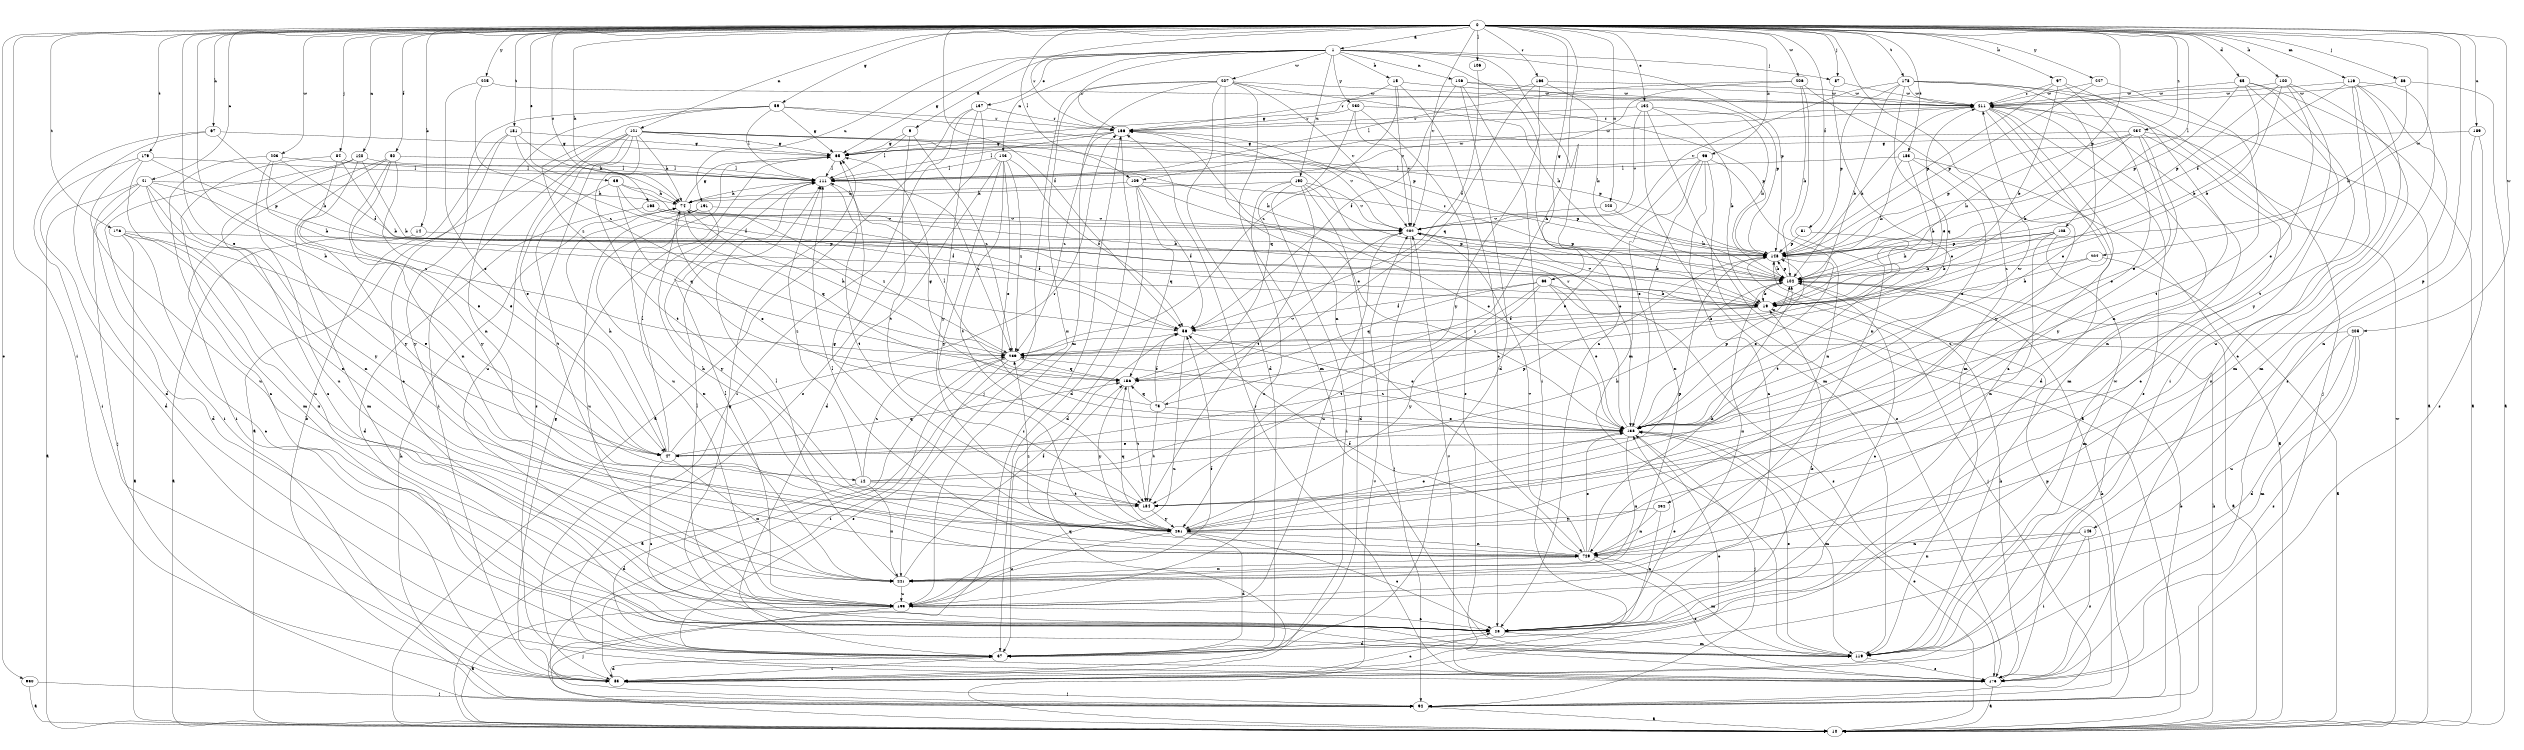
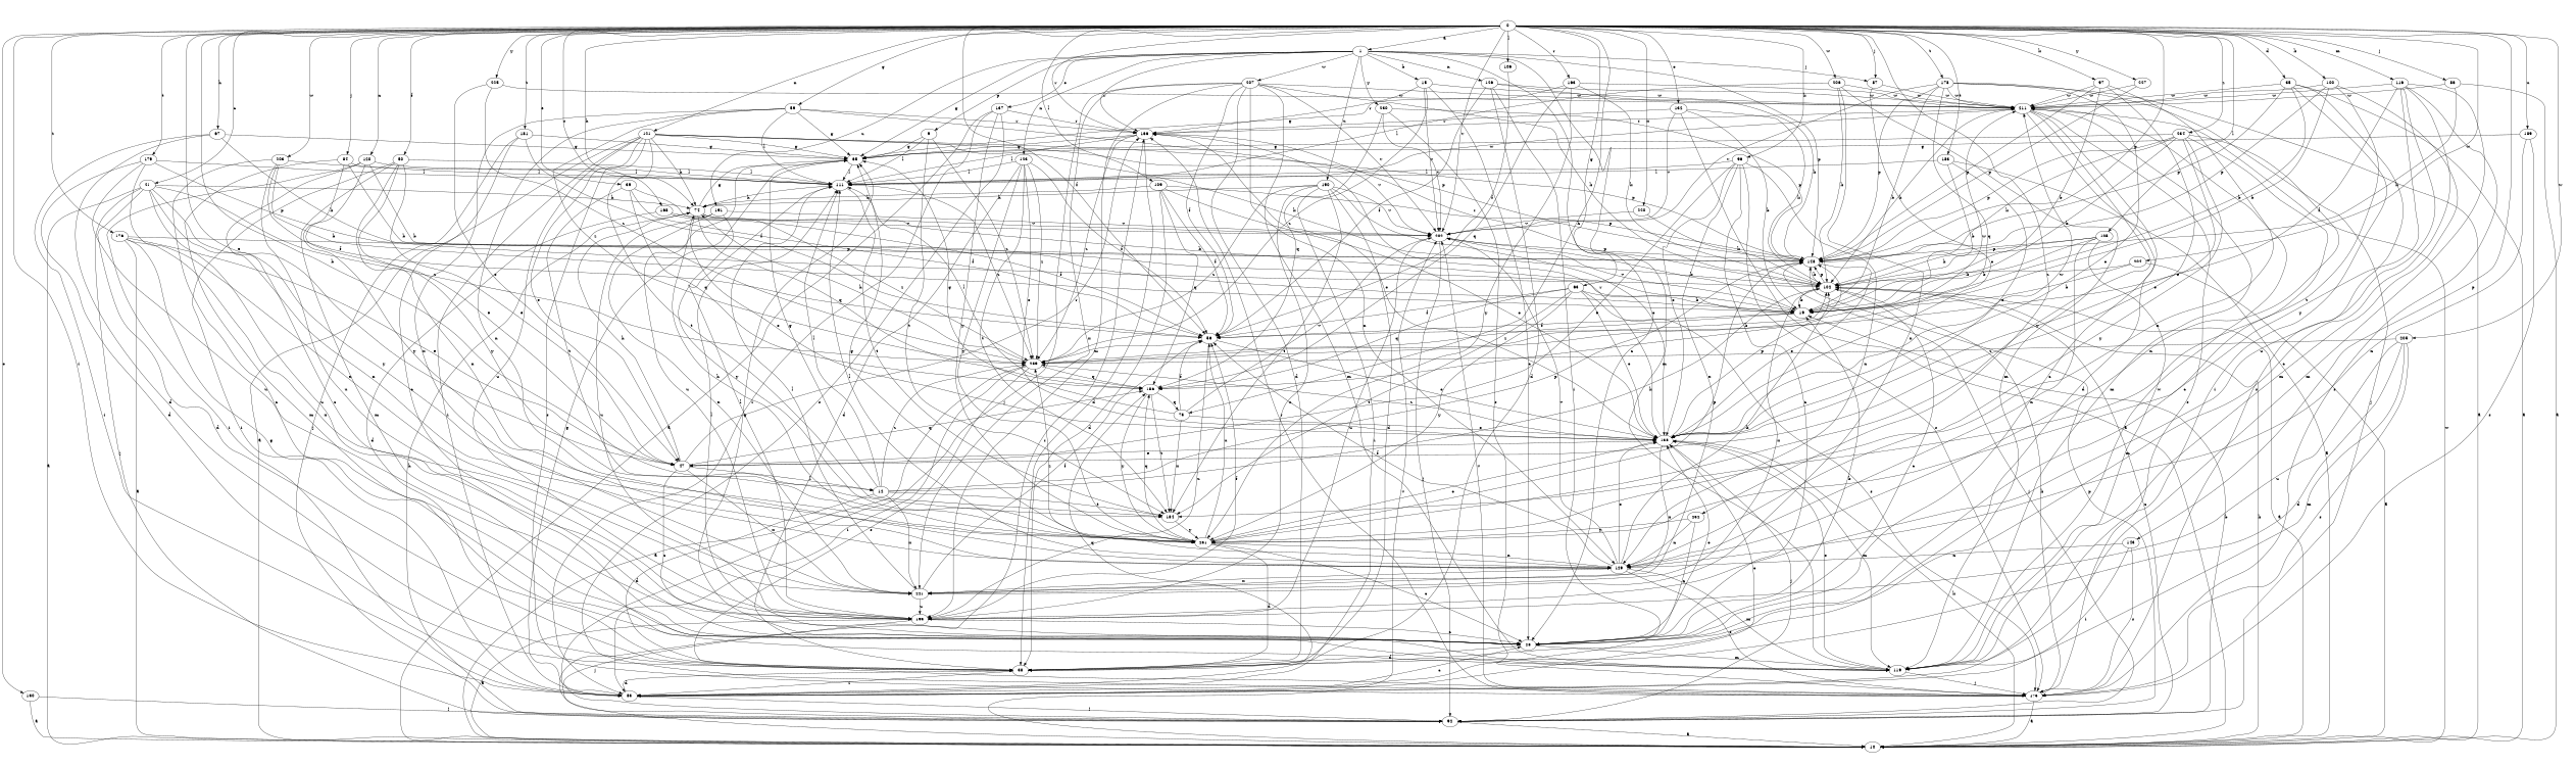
  strict digraph {
    0
    1
    12
-   14
    21
    35
    39
    47
    50
-   51
    56
    59
    63
    67
    73
    74
    83
    84
    86
    87
    96
    97
    100
    105
    106
    109
    116
    120
    121
-   130 [label=930]
+   130
    132
    143
    148
    163
    166
    168
    176
    178
    179
    181
    183
    189
    202
    203
    204
    205
    206
    220
    225
    227
    232
    234
    9
    15
    28
    65
    119
    123
    126
    137
    190
    191
    207
    230
    111
    184
    239
    102
-   38 [label=37]
+   38
    221
    10
    92
-   129 [label=729]
+   129
    193
    231
    211
    19
    175
    156
    138
    0 -> 1 [label=a]
    0 -> 12 [label=b]
-   0 -> 14 [label=b]
    0 -> 21 [label=c]
    0 -> 35 [label=d]
    0 -> 39 [label=e]
    0 -> 47 [label=e]
    0 -> 50 [label=f]
-   0 -> 51 [label=f]
    0 -> 56 [label=f]
    0 -> 59 [label=g]
    0 -> 63 [label=g]
    0 -> 67 [label=h]
    0 -> 73 [label=h]
    0 -> 74 [label=h]
    0 -> 83 [label=i]
    0 -> 84 [label=j]
    0 -> 86 [label=j]
    0 -> 87 [label=j]
    0 -> 96 [label=k]
    0 -> 97 [label=k]
    0 -> 100 [label=k]
    0 -> 105 [label=l]
    0 -> 106 [label=l]
    0 -> 109 [label=l]
    0 -> 116 [label=m]
    0 -> 120 [label=n]
    0 -> 121 [label=n]
    0 -> 130 [label=o]
    0 -> 132 [label=o]
    0 -> 143 [label=p]
    0 -> 148 [label=p]
    0 -> 163 [label=r]
    0 -> 166 [label=r]
    0 -> 168 [label=s]
    0 -> 176 [label=t]
    0 -> 178 [label=t]
    0 -> 179 [label=t]
    0 -> 181 [label=t]
    0 -> 183 [label=t]
    0 -> 189 [label=u]
    0 -> 202 [label=v]
    0 -> 203 [label=w]
    0 -> 204 [label=w]
    0 -> 205 [label=w]
    0 -> 206 [label=w]
    0 -> 220 [label=x]
    0 -> 225 [label=y]
    0 -> 227 [label=y]
    0 -> 232 [label=z]
    0 -> 234 [label=z]
    1 -> 87 [label=j]
    1 -> 148 [label=p]
    1 -> 166 [label=r]
-   1 -> 9 [label=a]
+   1 -> 9 [label=p]
    1 -> 15 [label=b]
    1 -> 28 [label=c]
    1 -> 65 [label=g]
    1 -> 119 [label=m]
    1 -> 123 [label=n]
    1 -> 126 [label=n]
    1 -> 137 [label=o]
    1 -> 190 [label=u]
    1 -> 191 [label=u]
    1 -> 207 [label=w]
    1 -> 230 [label=y]
    12 -> 148 [label=p]
-   12 -> 111 [label=z]
+   12 -> 65 [label=g]
+   12 -> 111 [label=l]
    12 -> 184 [label=t]
    12 -> 239 [label=z]
    12 -> 102 [label=k]
    12 -> 38 [label=d]
    12 -> 221 [label=x]
-   14 -> 148 [label=p]
-   14 -> 10 [label=a]
    21 -> 74 [label=h]
    21 -> 239 [label=z]
    21 -> 38 [label=d]
    21 -> 10 [label=a]
    21 -> 92 [label=j]
    21 -> 129 [label=n]
    21 -> 193 [label=u]
    21 -> 231 [label=y]
    35 -> 83 [label=i]
    35 -> 148 [label=p]
    35 -> 10 [label=a]
    35 -> 211 [label=w]
    35 -> 19 [label=b]
    35 -> 175 [label=s]
    39 -> 56 [label=f]
-   39 -> 74 [label=h]
    39 -> 184 [label=t]
    39 -> 19 [label=b]
    39 -> 156 [label=q]
    47 -> 74 [label=h]
    47 -> 166 [label=r]
    47 -> 28 [label=c]
-   47 -> 111 [label=l]
+   47 -> 12 [label=l]
    47 -> 221 [label=x]
    47 -> 156 [label=q]
    50 -> 47 [label=e]
    50 -> 83 [label=i]
    50 -> 119 [label=m]
    50 -> 111 [label=l]
    50 -> 129 [label=n]
    50 -> 231 [label=y]
-   51 -> 148 [label=p]
-   51 -> 184 [label=t]
    56 -> 239 [label=z]
    56 -> 193 [label=u]
    56 -> 138 [label=o]
    59 -> 148 [label=p]
    59 -> 166 [label=r]
    59 -> 65 [label=g]
    59 -> 111 [label=l]
    59 -> 239 [label=z]
-   59 -> 221 [label=y]
+   59 -> 221 [label=x]
    59 -> 129 [label=n]
    63 -> 56 [label=f]
    63 -> 184 [label=t]
    63 -> 231 [label=y]
    63 -> 19 [label=b]
    63 -> 175 [label=s]
    63 -> 156 [label=q]
    63 -> 138 [label=o]
    67 -> 83 [label=i]
    67 -> 65 [label=g]
    67 -> 102 [label=k]
    67 -> 38 [label=d]
    73 -> 56 [label=f]
    73 -> 202 [label=v]
    73 -> 65 [label=g]
-   73 -> 184 [label=t]
-   73 -> 156 [label=q]
+   73 -> 184 [label=x]
+   156 -> 73 [label=q]
    73 -> 138 [label=o]
    74 -> 202 [label=v]
    74 -> 65 [label=g]
    74 -> 239 [label=z]
    74 -> 156 [label=q]
    74 -> 138 [label=o]
    83 -> 28 [label=c]
    83 -> 65 [label=g]
    83 -> 38 [label=d]
    83 -> 92 [label=j]
    83 -> 156 [label=q]
    83 -> 138 [label=o]
    84 -> 47 [label=e]
    84 -> 119 [label=m]
    84 -> 111 [label=l]
    84 -> 19 [label=b]
    86 -> 102 [label=k]
    86 -> 10 [label=a]
    86 -> 211 [label=w]
    87 -> 211 [label=w]
    87 -> 138 [label=o]
    96 -> 47 [label=e]
    96 -> 28 [label=c]
    96 -> 111 [label=l]
    96 -> 221 [label=x]
    96 -> 129 [label=n]
    96 -> 175 [label=s]
    96 -> 138 [label=o]
    97 -> 47 [label=e]
    97 -> 148 [label=p]
    97 -> 129 [label=n]
-   97 -> 211 [label=r]
+   97 -> 211 [label=w]
    97 -> 19 [label=b]
    100 -> 148 [label=p]
    100 -> 119 [label=m]
    100 -> 184 [label=t]
    100 -> 211 [label=w]
    100 -> 19 [label=b]
-   100 -> 138 [label=o]
    105 -> 148 [label=p]
    105 -> 119 [label=m]
    105 -> 102 [label=k]
    105 -> 129 [label=n]
    105 -> 19 [label=b]
    106 -> 56 [label=f]
    109 -> 56 [label=f]
    109 -> 74 [label=h]
    109 -> 148 [label=p]
    109 -> 38 [label=d]
    109 -> 156 [label=q]
    109 -> 138 [label=o]
-   116 -> 148 [label=f]
+   116 -> 56 [label=f]
    116 -> 28 [label=c]
    116 -> 119 [label=m]
    116 -> 193 [label=u]
    116 -> 231 [label=y]
    116 -> 211 [label=w]
    116 -> 175 [label=s]
    120 -> 83 [label=i]
    120 -> 28 [label=c]
    120 -> 111 [label=l]
    120 -> 231 [label=y]
    120 -> 19 [label=b]
    121 -> 47 [label=e]
    121 -> 74 [label=h]
    121 -> 83 [label=i]
    121 -> 148 [label=p]
    121 -> 202 [label=v]
    121 -> 65 [label=g]
    121 -> 184 [label=t]
    121 -> 102 [label=k]
    121 -> 10 [label=a]
    121 -> 193 [label=u]
    121 -> 175 [label=s]
    130 -> 10 [label=a]
    130 -> 92 [label=j]
    132 -> 166 [label=r]
    132 -> 202 [label=v]
-   132 -> 119 [label=m]
    132 -> 102 [label=k]
    132 -> 10 [label=a]
    132 -> 19 [label=b]
    143 -> 83 [label=i]
-   143 -> 221 [label=x]
    143 -> 129 [label=n]
    143 -> 175 [label=s]
    148 -> 102 [label=k]
    148 -> 92 [label=j]
    148 -> 138 [label=o]
    163 -> 65 [label=g]
    163 -> 102 [label=k]
    163 -> 231 [label=y]
    163 -> 211 [label=w]
    163 -> 156 [label=q]
    166 -> 65 [label=g]
    166 -> 111 [label=l]
    166 -> 239 [label=z]
    166 -> 38 [label=d]
    166 -> 138 [label=o]
    168 -> 56 [label=f]
    168 -> 202 [label=v]
    168 -> 38 [label=d]
    176 -> 47 [label=e]
    176 -> 148 [label=p]
-   176 -> 28 [label=c]
+   176 -> 28 [label=g]
    176 -> 221 [label=x]
    176 -> 10 [label=a]
    178 -> 148 [label=p]
    178 -> 202 [label=v]
    178 -> 10 [label=a]
    178 -> 92 [label=j]
    178 -> 211 [label=w]
    178 -> 19 [label=b]
    178 -> 156 [label=q]
    178 -> 138 [label=o]
    179 -> 148 [label=p]
    179 -> 111 [label=l]
    179 -> 38 [label=d]
    179 -> 221 [label=x]
    179 -> 193 [label=u]
    181 -> 56 [label=f]
-   181 -> 74 [label=h]
    181 -> 28 [label=c]
    181 -> 65 [label=g]
-   181 -> 92 [label=b]
+   181 -> 92 [label=j]
    183 -> 111 [label=l]
-   183 -> 102 [label=k]
    183 -> 10 [label=a]
    183 -> 19 [label=b]
    183 -> 138 [label=o]
    189 -> 65 [label=g]
    189 -> 129 [label=n]
    189 -> 175 [label=s]
    202 -> 148 [label=p]
    202 -> 92 [label=j]
    202 -> 193 [label=u]
    202 -> 19 [label=b]
-   203 -> 102 [label=f]
+   203 -> 56 [label=f]
    203 -> 28 [label=c]
    203 -> 111 [label=l]
    203 -> 193 [label=u]
    203 -> 19 [label=b]
    204 -> 102 [label=k]
    204 -> 10 [label=a]
    204 -> 19 [label=b]
    205 -> 119 [label=m]
    205 -> 239 [label=z]
    205 -> 38 [label=d]
    205 -> 193 [label=u]
    205 -> 175 [label=s]
    206 -> 119 [label=m]
    206 -> 111 [label=l]
    206 -> 102 [label=k]
    206 -> 221 [label=x]
-   206 -> 109 [label=w]
+   206 -> 211 [label=w]
    220 -> 202 [label=v]
    220 -> 102 [label=k]
    225 -> 47 [label=e]
    225 -> 239 [label=z]
    225 -> 211 [label=w]
    227 -> 148 [label=p]
-   227 -> 184 [label=t]
    227 -> 211 [label=w]
    232 -> 28 [label=c]
    232 -> 129 [label=n]
    232 -> 231 [label=y]
    234 -> 148 [label=p]
    234 -> 28 [label=c]
    234 -> 65 [label=g]
    234 -> 102 [label=k]
    234 -> 129 [label=n]
    234 -> 231 [label=y]
    234 -> 19 [label=b]
    234 -> 138 [label=o]
    9 -> 65 [label=g]
    9 -> 111 [label=l]
    9 -> 184 [label=t]
    9 -> 239 [label=z]
    15 -> 166 [label=r]
    15 -> 202 [label=v]
    15 -> 28 [label=c]
    15 -> 239 [label=z]
    15 -> 211 [label=w]
    28 -> 119 [label=m]
    28 -> 111 [label=l]
    28 -> 38 [label=d]
    28 -> 19 [label=b]
    28 -> 138 [label=o]
    65 -> 111 [label=l]
    65 -> 193 [label=u]
    119 -> 65 [label=g]
    119 -> 211 [label=w]
-   119 -> 175 [label=s]
+   119 -> 175 [label=j]
    119 -> 138 [label=o]
    123 -> 56 [label=f]
    123 -> 111 [label=l]
    123 -> 184 [label=t]
    123 -> 239 [label=z]
    123 -> 38 [label=d]
    123 -> 231 [label=y]
    123 -> 138 [label=o]
    126 -> 56 [label=f]
    126 -> 83 [label=i]
-   126 -> 148 [label=p]
+   126 -> 148 [label=k]
    126 -> 38 [label=d]
    126 -> 211 [label=w]
    137 -> 83 [label=i]
    137 -> 166 [label=r]
    137 -> 10 [label=a]
    137 -> 231 [label=y]
    137 -> 175 [label=s]
    190 -> 74 [label=h]
    190 -> 83 [label=i]
    190 -> 202 [label=v]
    190 -> 184 [label=t]
+   190 -> 239 [label=z]
    190 -> 38 [label=d]
    190 -> 193 [label=u]
    190 -> 138 [label=o]
    191 -> 202 [label=v]
    191 -> 221 [label=x]
    191 -> 193 [label=u]
    191 -> 231 [label=y]
+   207 -> 56 [label=f]
    207 -> 202 [label=v]
    207 -> 119 [label=m]
    207 -> 102 [label=k]
    207 -> 38 [label=d]
    207 -> 221 [label=x]
    207 -> 92 [label=j]
    207 -> 129 [label=n]
    207 -> 193 [label=u]
    207 -> 211 [label=w]
    230 -> 148 [label=p]
-   230 -> 166 [label=r]
    230 -> 202 [label=v]
    230 -> 175 [label=s]
    230 -> 156 [label=q]
    111 -> 74 [label=h]
    111 -> 184 [label=t]
    111 -> 239 [label=z]
    111 -> 211 [label=w]
    184 -> 231 [label=y]
    239 -> 74 [label=h]
    239 -> 83 [label=i]
    239 -> 102 [label=k]
    239 -> 10 [label=a]
-   239 -> 211 [label=e]
+   239 -> 211 [label=w]
    239 -> 175 [label=s]
    239 -> 156 [label=q]
    102 -> 148 [label=p]
    102 -> 166 [label=r]
    102 -> 28 [label=c]
    102 -> 221 [label=x]
    102 -> 10 [label=a]
    102 -> 19 [label=b]
    38 -> 83 [label=i]
    221 -> 56 [label=f]
    221 -> 111 [label=l]
    221 -> 193 [label=u]
    10 -> 166 [label=r]
    10 -> 202 [label=v]
    10 -> 102 [label=k]
    10 -> 211 [label=w]
-   10 -> 138 [label=o]
+   10 -> 138 [label=k]
    92 -> 74 [label=h]
    92 -> 148 [label=p]
-   92 -> 102 [label=k]
+   92 -> 102 [label=c]
    92 -> 10 [label=a]
    92 -> 19 [label=b]
    129 -> 56 [label=f]
    129 -> 202 [label=v]
    129 -> 119 [label=m]
    129 -> 111 [label=l]
    129 -> 239 [label=z]
    129 -> 102 [label=k]
    129 -> 221 [label=x]
    129 -> 175 [label=s]
    129 -> 138 [label=o]
    193 -> 56 [label=f]
    193 -> 28 [label=c]
    193 -> 111 [label=l]
    193 -> 10 [label=a]
    193 -> 92 [label=j]
    231 -> 74 [label=h]
    231 -> 148 [label=p]
    231 -> 28 [label=c]
    231 -> 65 [label=g]
    231 -> 38 [label=d]
    231 -> 129 [label=n]
-   231 -> 193 [label=u]
+   231 -> 56 [label=u]
    231 -> 156 [label=q]
    231 -> 138 [label=o]
    211 -> 166 [label=r]
    211 -> 28 [label=c]
    211 -> 119 [label=m]
    211 -> 102 [label=k]
    211 -> 38 [label=d]
    211 -> 231 [label=y]
    211 -> 175 [label=s]
    19 -> 56 [label=f]
    19 -> 202 [label=v]
    19 -> 239 [label=z]
    175 -> 166 [label=r]
    175 -> 202 [label=v]
    175 -> 102 [label=k]
    175 -> 10 [label=a]
    156 -> 111 [label=l]
    156 -> 184 [label=t]
    156 -> 231 [label=y]
    138 -> 47 [label=e]
    138 -> 148 [label=p]
    138 -> 166 [label=r]
    138 -> 119 [label=m]
    138 -> 239 [label=z]
    138 -> 221 [label=x]
    138 -> 92 [label=j]
    138 -> 211 [label=w]
  }
